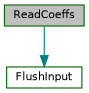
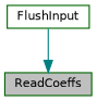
  digraph {
    rankdir=TB
    node [color=darkgreen fontname=Helvetica fontsize=10 shape=record style=filled]
    n1 [fillcolor=grey75 fontcolor=black height=0.2 label=ReadCoeffs width=0.4]
    n2 [fillcolor=white height=0.2 label=FlushInput width=0.4]
-   n1 -> n2 [color=teal fontname=Helvetica fontsize=10 labelfontname=Helvetica labelfontsize=10 style=solid]
+   n2 -> n1 [color=teal fontname=Helvetica fontsize=10 labelfontname=Helvetica labelfontsize=10 style=solid]
  }
